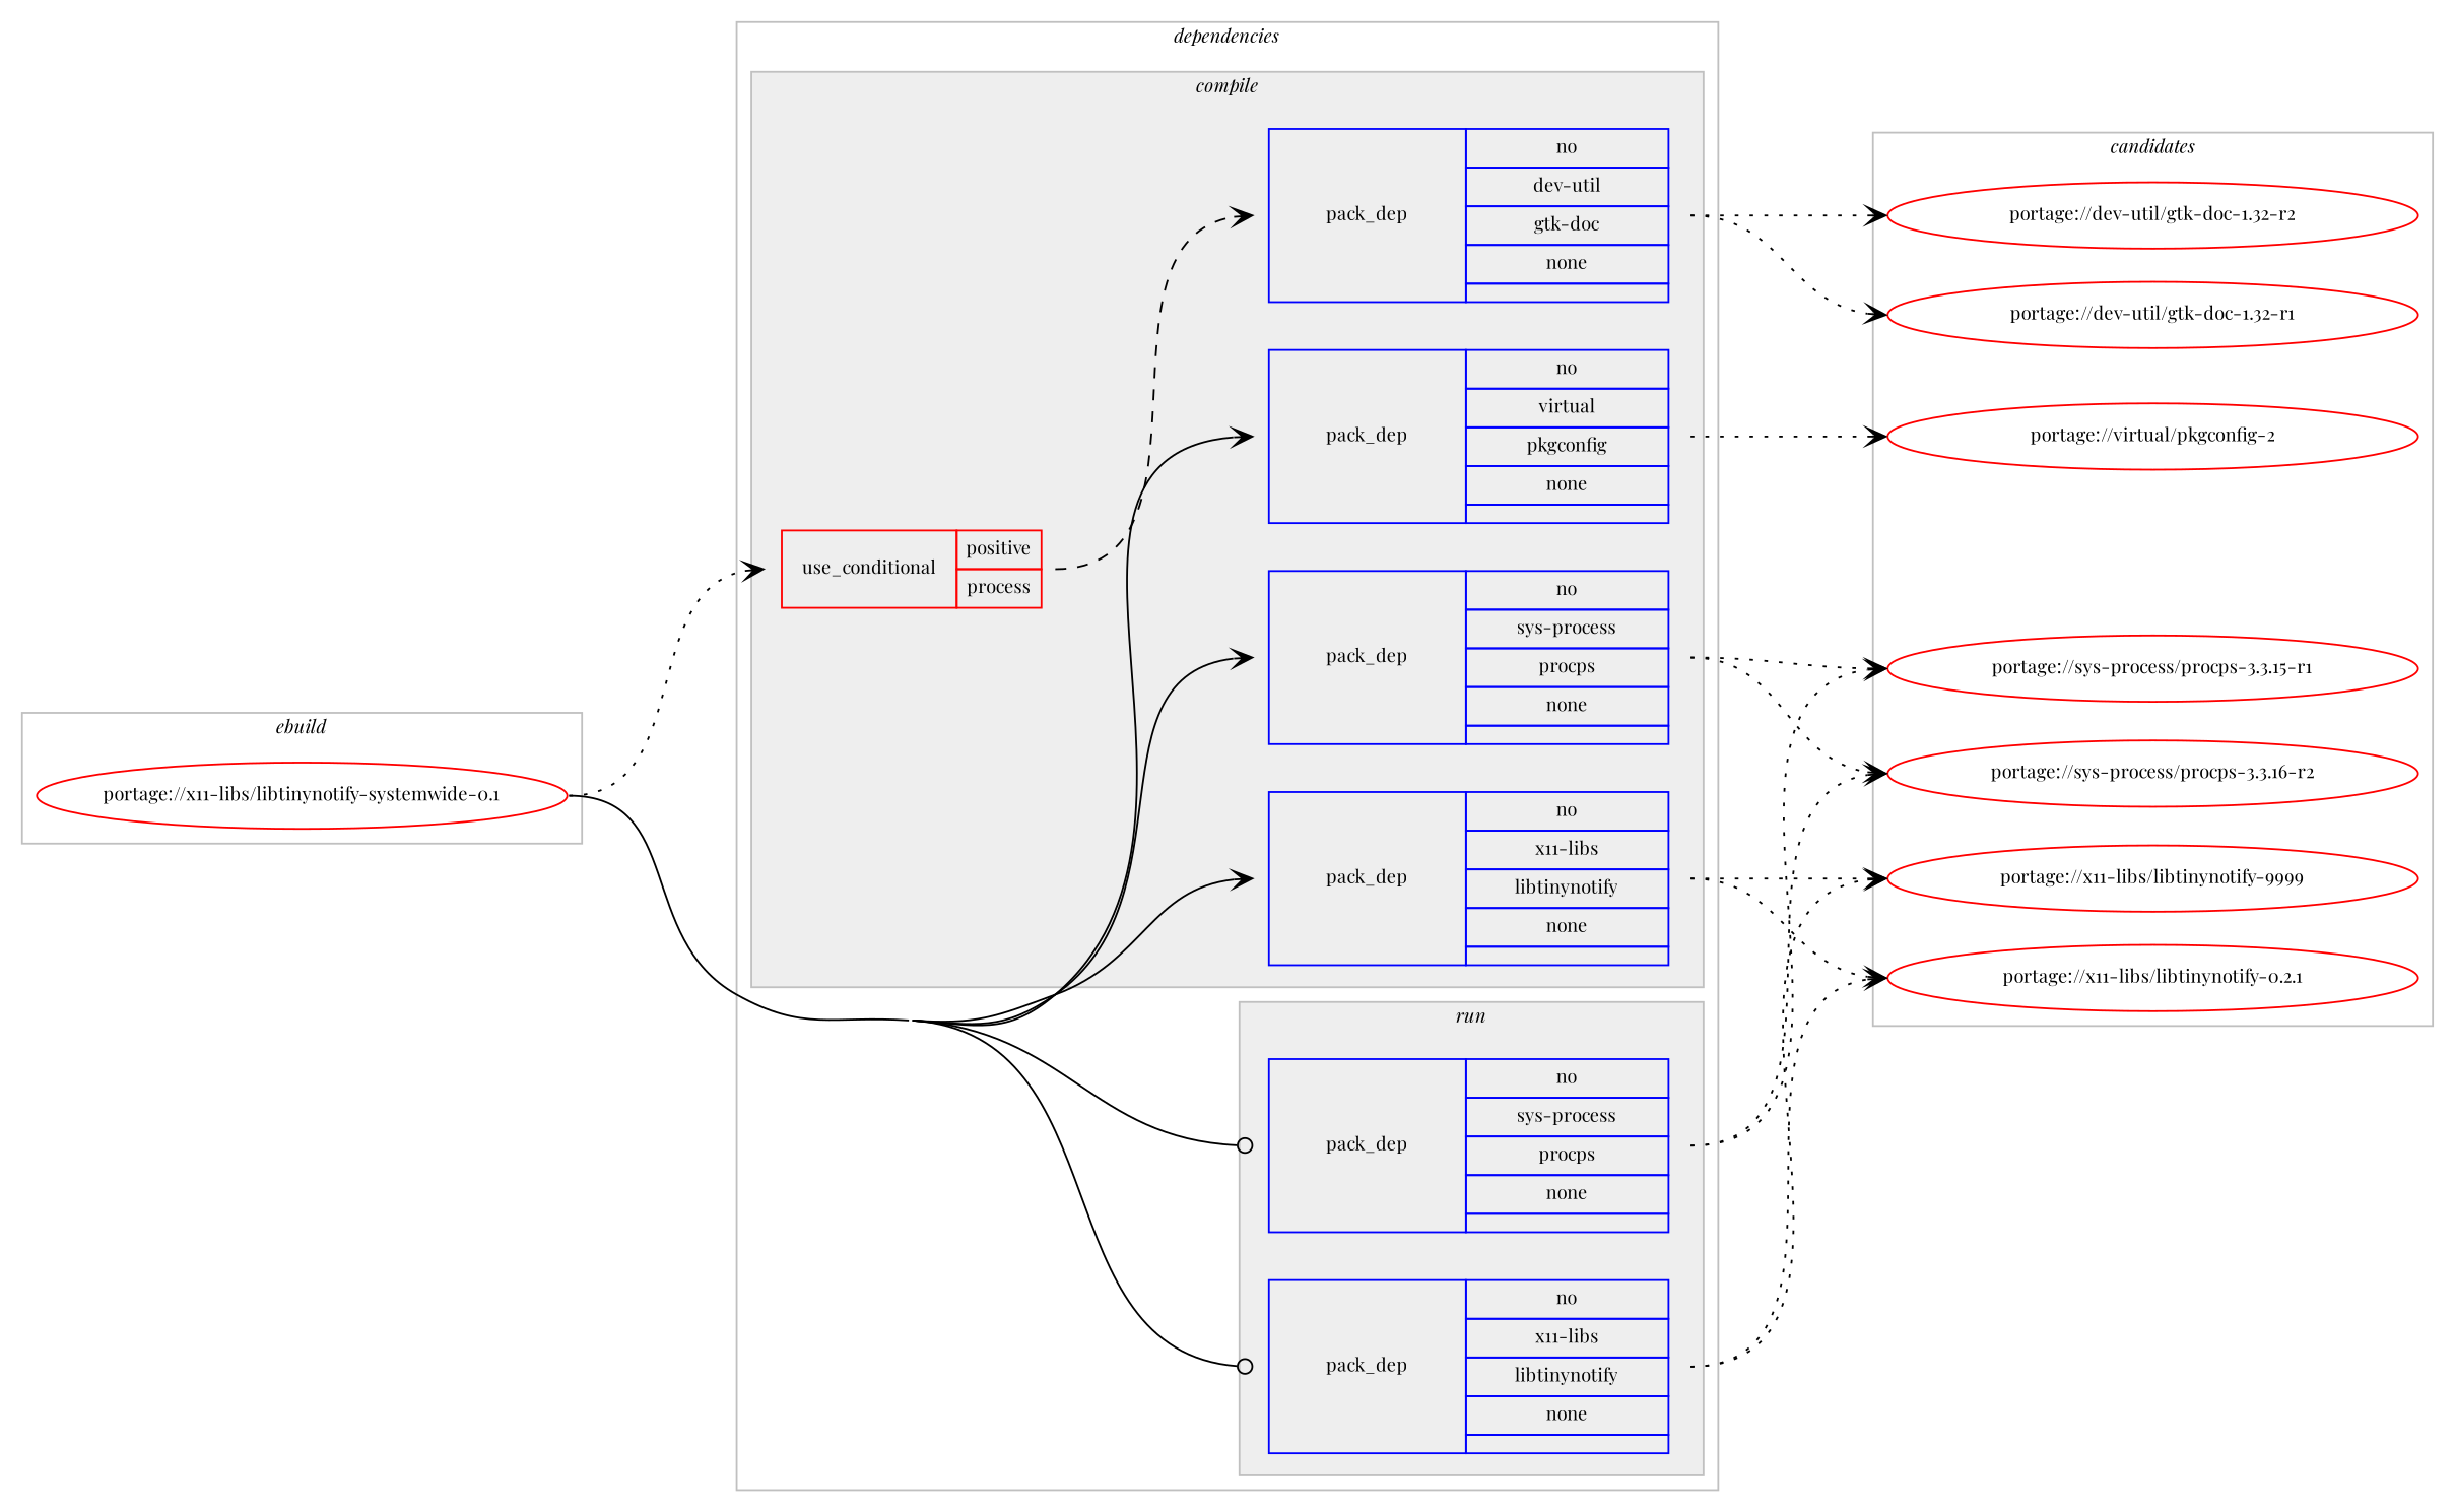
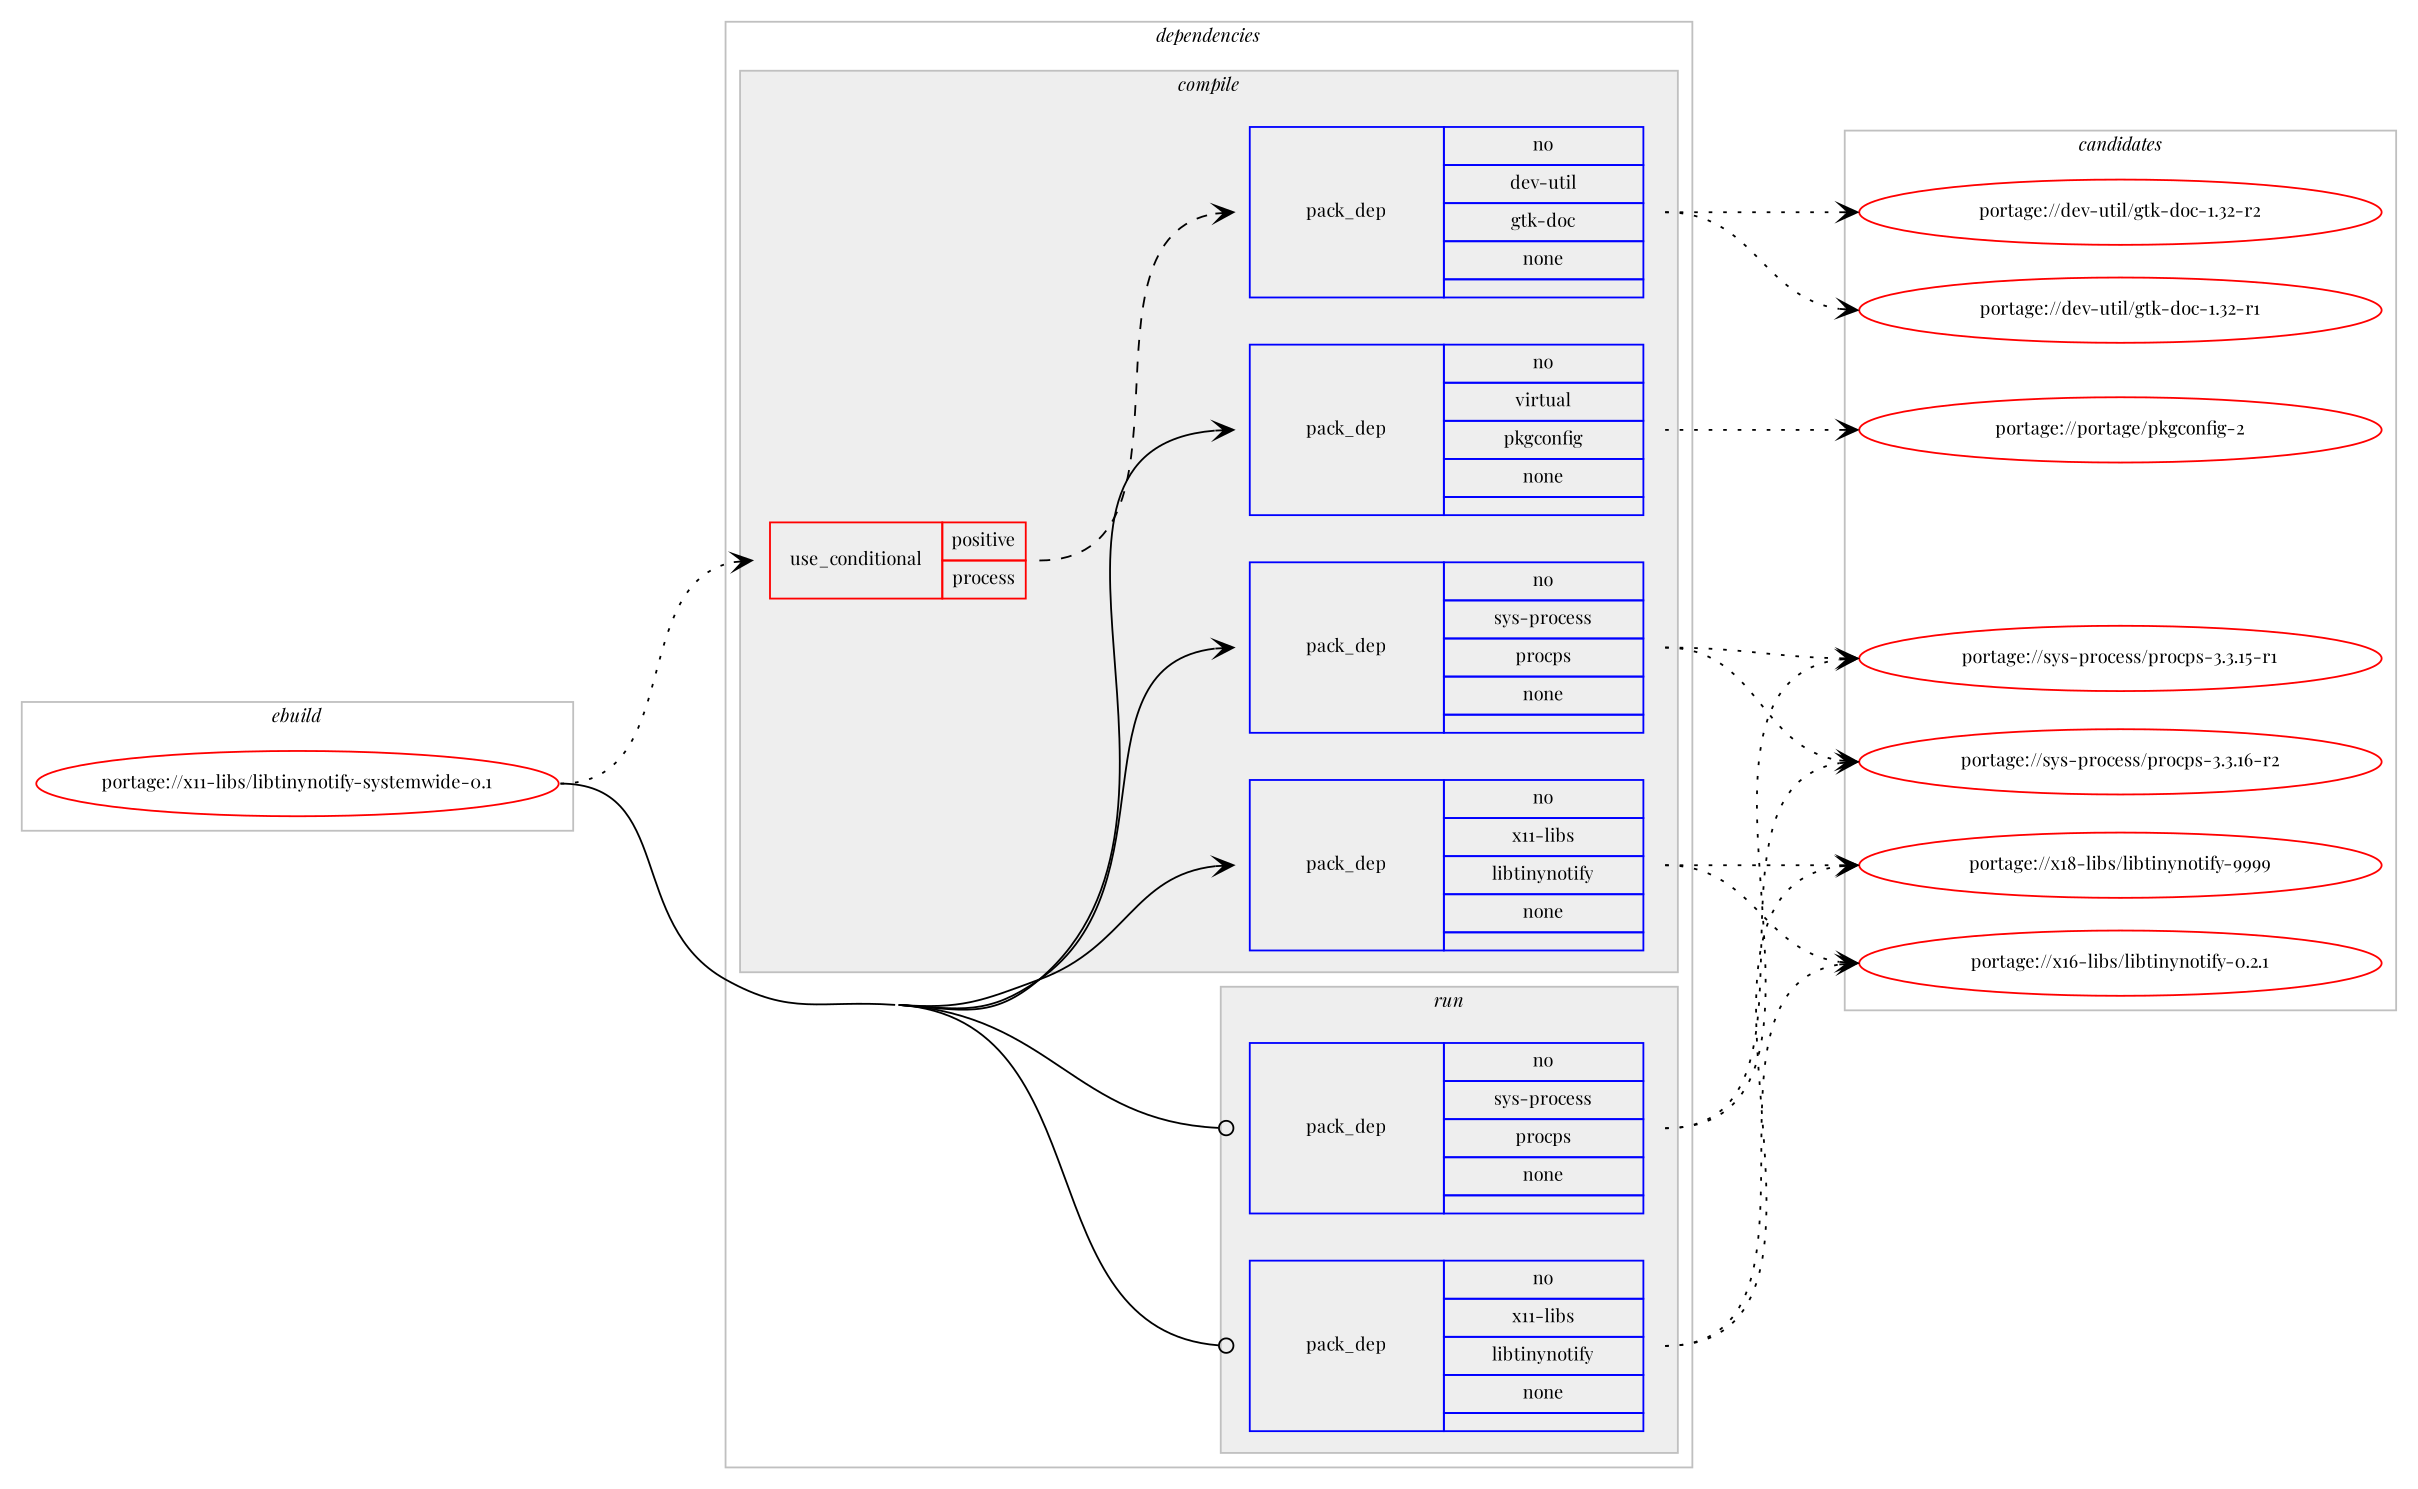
  digraph {
    compound=true
    concentrate=true
    fontname="Playfair Display"
    fontsize=10
    newrank=true
    rankdir=LR
    ranksep=1.5
    node [color=red fontname="Playfair Display" fontsize=10]
    edge [arrowhead=vee fontname="Playfair Display" headport=w style=dotted tailport=e weight=100]
    n1 [label="portage://x11-libs/libtinynotify-systemwide-0.1" width=4]
    n2 [color=blue label=<<TABLE BORDER="0" CELLBORDER="1" CELLSPACING="0" CELLPADDING="4" WIDTH="220"><TR><TD ROWSPAN="6" CELLPADDING="30">pack_dep</TD></TR><TR><TD WIDTH="110">no</TD></TR><TR><TD>dev-util</TD></TR><TR><TD>gtk-doc</TD></TR><TR><TD>none</TD></TR><TR><TD></TD></TR></TABLE>> shape=none]
    n3 [label=<<TABLE BORDER="0" CELLBORDER="1" CELLSPACING="0" CELLPADDING="4"><TR><TD ROWSPAN="3" CELLPADDING="10">use_conditional</TD></TR><TR><TD>positive</TD></TR><TR><TD>process</TD></TR></TABLE>> shape=none]
    n4 [color=blue label=<<TABLE BORDER="0" CELLBORDER="1" CELLSPACING="0" CELLPADDING="4" WIDTH="220"><TR><TD ROWSPAN="6" CELLPADDING="30">pack_dep</TD></TR><TR><TD WIDTH="110">no</TD></TR><TR><TD>sys-process</TD></TR><TR><TD>procps</TD></TR><TR><TD>none</TD></TR><TR><TD></TD></TR></TABLE>> shape=none]
    n5 [color=blue label=<<TABLE BORDER="0" CELLBORDER="1" CELLSPACING="0" CELLPADDING="4" WIDTH="220"><TR><TD ROWSPAN="6" CELLPADDING="30">pack_dep</TD></TR><TR><TD WIDTH="110">no</TD></TR><TR><TD>virtual</TD></TR><TR><TD>pkgconfig</TD></TR><TR><TD>none</TD></TR><TR><TD></TD></TR></TABLE>> shape=none]
    n6 [color=blue label=<<TABLE BORDER="0" CELLBORDER="1" CELLSPACING="0" CELLPADDING="4" WIDTH="220"><TR><TD ROWSPAN="6" CELLPADDING="30">pack_dep</TD></TR><TR><TD WIDTH="110">no</TD></TR><TR><TD>x11-libs</TD></TR><TR><TD>libtinynotify</TD></TR><TR><TD>none</TD></TR><TR><TD></TD></TR></TABLE>> shape=none]
    n7 [color=blue label=<<TABLE BORDER="0" CELLBORDER="1" CELLSPACING="0" CELLPADDING="4" WIDTH="220"><TR><TD ROWSPAN="6" CELLPADDING="30">pack_dep</TD></TR><TR><TD WIDTH="110">no</TD></TR><TR><TD>sys-process</TD></TR><TR><TD>procps</TD></TR><TR><TD>none</TD></TR><TR><TD></TD></TR></TABLE>> shape=none]
    n8 [color=blue label=<<TABLE BORDER="0" CELLBORDER="1" CELLSPACING="0" CELLPADDING="4" WIDTH="220"><TR><TD ROWSPAN="6" CELLPADDING="30">pack_dep</TD></TR><TR><TD WIDTH="110">no</TD></TR><TR><TD>x11-libs</TD></TR><TR><TD>libtinynotify</TD></TR><TR><TD>none</TD></TR><TR><TD></TD></TR></TABLE>> shape=none]
    n9 [label="portage://dev-util/gtk-doc-1.32-r2" width=4]
    n10 [label="portage://dev-util/gtk-doc-1.32-r1" width=4]
    n11 [label="portage://sys-process/procps-3.3.16-r2" width=4]
    n12 [label="portage://sys-process/procps-3.3.15-r1" width=4]
-   n13 [label="portage://virtual/pkgconfig-2" width=4]
-   n14 [label="portage://x11-libs/libtinynotify-9999" width=4]
-   n15 [label="portage://x11-libs/libtinynotify-0.2.1" width=4]
+   n13 [label="portage://portage/pkgconfig-2" width=4]
+   n14 [label="portage://x18-libs/libtinynotify-9999" width=4]
+   n15 [label="portage://x16-libs/libtinynotify-0.2.1" width=4]
    subgraph cluster_1 {
      color=gray
      label=<<i>ebuild</i>>
      rank=same
      n1
    }
    subgraph cluster_2 {
      color=gray
      label=<<i>dependencies</i>>
      subgraph cluster_3 {
        color=gray
        fillcolor="#eeeeee"
        label=<<i>compile</i>>
        style=filled
        subgraph sub_4 {
          color=gray
          fillcolor="#eeeeee"
          label=<<i>compile</i>>
          style=filled
          n3
          subgraph sub_5 {
            color=gray
            fillcolor="#eeeeee"
            label=<<i>compile</i>>
            style=filled
            n2
          }
        }
        subgraph sub_6 {
          color=gray
          fillcolor="#eeeeee"
          label=<<i>compile</i>>
          style=filled
          n4
        }
        subgraph sub_7 {
          color=gray
          fillcolor="#eeeeee"
          label=<<i>compile</i>>
          style=filled
          n5
        }
        subgraph sub_8 {
          color=gray
          fillcolor="#eeeeee"
          label=<<i>compile</i>>
          style=filled
          n6
        }
      }
      subgraph cluster_9 {
        color=gray
        fillcolor="#eeeeee"
        label=<<i>compile and run</i>>
        style=filled
      }
      subgraph cluster_10 {
        color=gray
        fillcolor="#eeeeee"
        label=<<i>run</i>>
        style=filled
        subgraph sub_11 {
          color=gray
          fillcolor="#eeeeee"
          label=<<i>run</i>>
          style=filled
          n7
        }
        subgraph sub_12 {
          color=gray
          fillcolor="#eeeeee"
          label=<<i>run</i>>
          style=filled
          n8
        }
      }
    }
    subgraph cluster_13 {
      color=gray
      label=<<i>candidates</i>>
      rank=same
      subgraph sub_14 {
        color=black
        label=<<i>candidates</i>>
        nodesep=1
        rank=same
        n9
        n10
      }
      subgraph sub_15 {
        color=black
        label=<<i>candidates</i>>
        nodesep=1
        rank=same
        n11
        n12
      }
      subgraph sub_16 {
        color=black
        label=<<i>candidates</i>>
        nodesep=1
        rank=same
        n11
        n12
      }
      subgraph sub_17 {
        color=black
        label=<<i>candidates</i>>
        nodesep=1
        rank=same
        n13
      }
      subgraph sub_18 {
        color=black
        label=<<i>candidates</i>>
        nodesep=1
        rank=same
        n14
        n15
      }
      subgraph sub_19 {
        color=black
        label=<<i>candidates</i>>
        nodesep=1
        rank=same
        n14
        n15
      }
    }
    n1 -> n3 [weight=20]
    n1 -> n4 [style=solid weight=20]
    n1 -> n5 [style=solid weight=20]
    n1 -> n6 [style=solid weight=20]
    n1 -> n7 [arrowhead=odot style=solid weight=20]
    n1 -> n8 [arrowhead=odot style=solid weight=20]
    n2 -> n9
    n2 -> n10
    n3 -> n2 [style=dashed weight=20]
    n4 -> n11
    n4 -> n12
    n5 -> n13
    n6 -> n14
    n6 -> n15
    n7 -> n11
    n7 -> n12
    n8 -> n14
    n8 -> n15
  }
